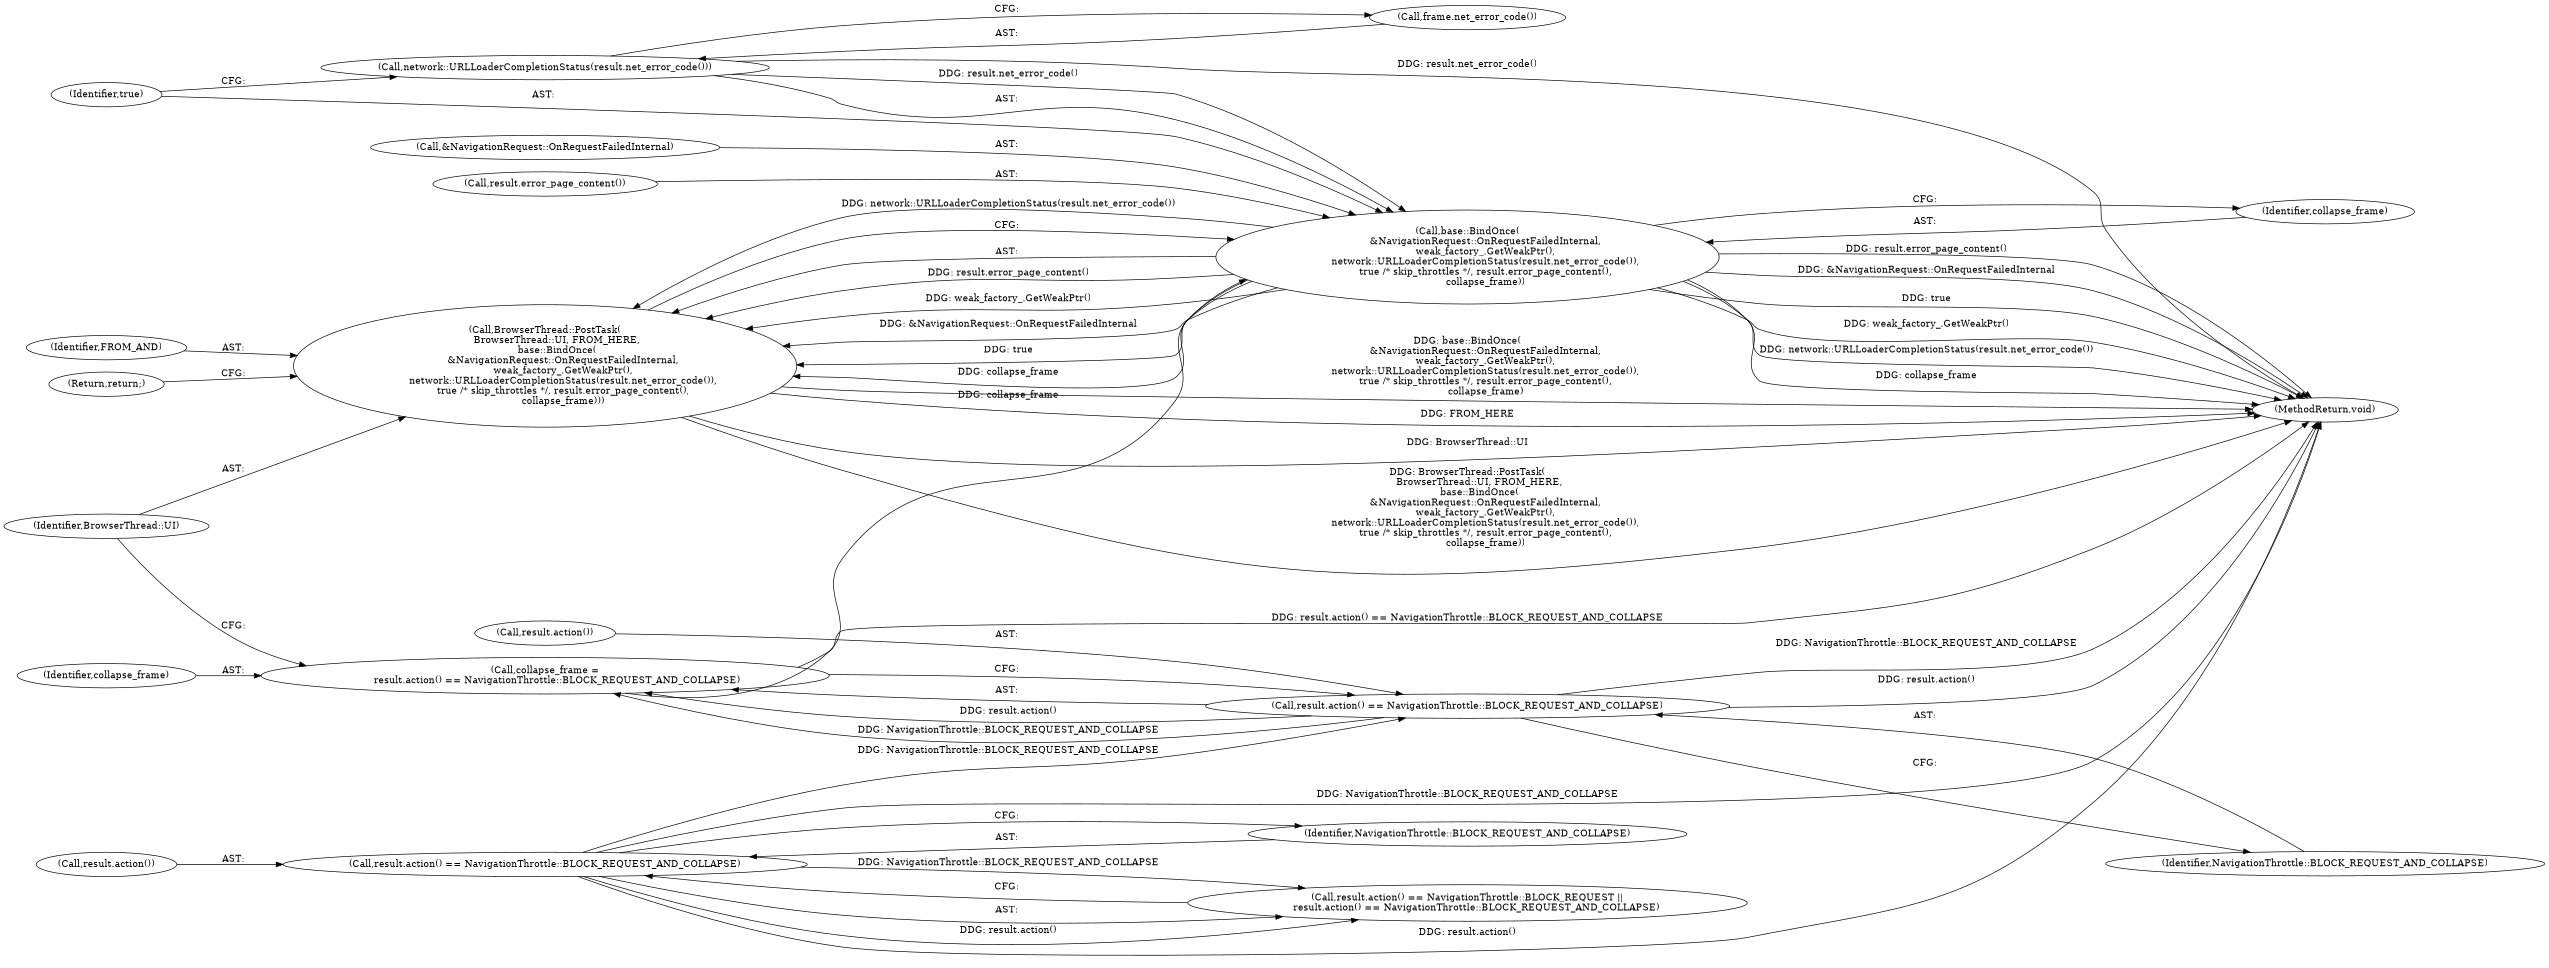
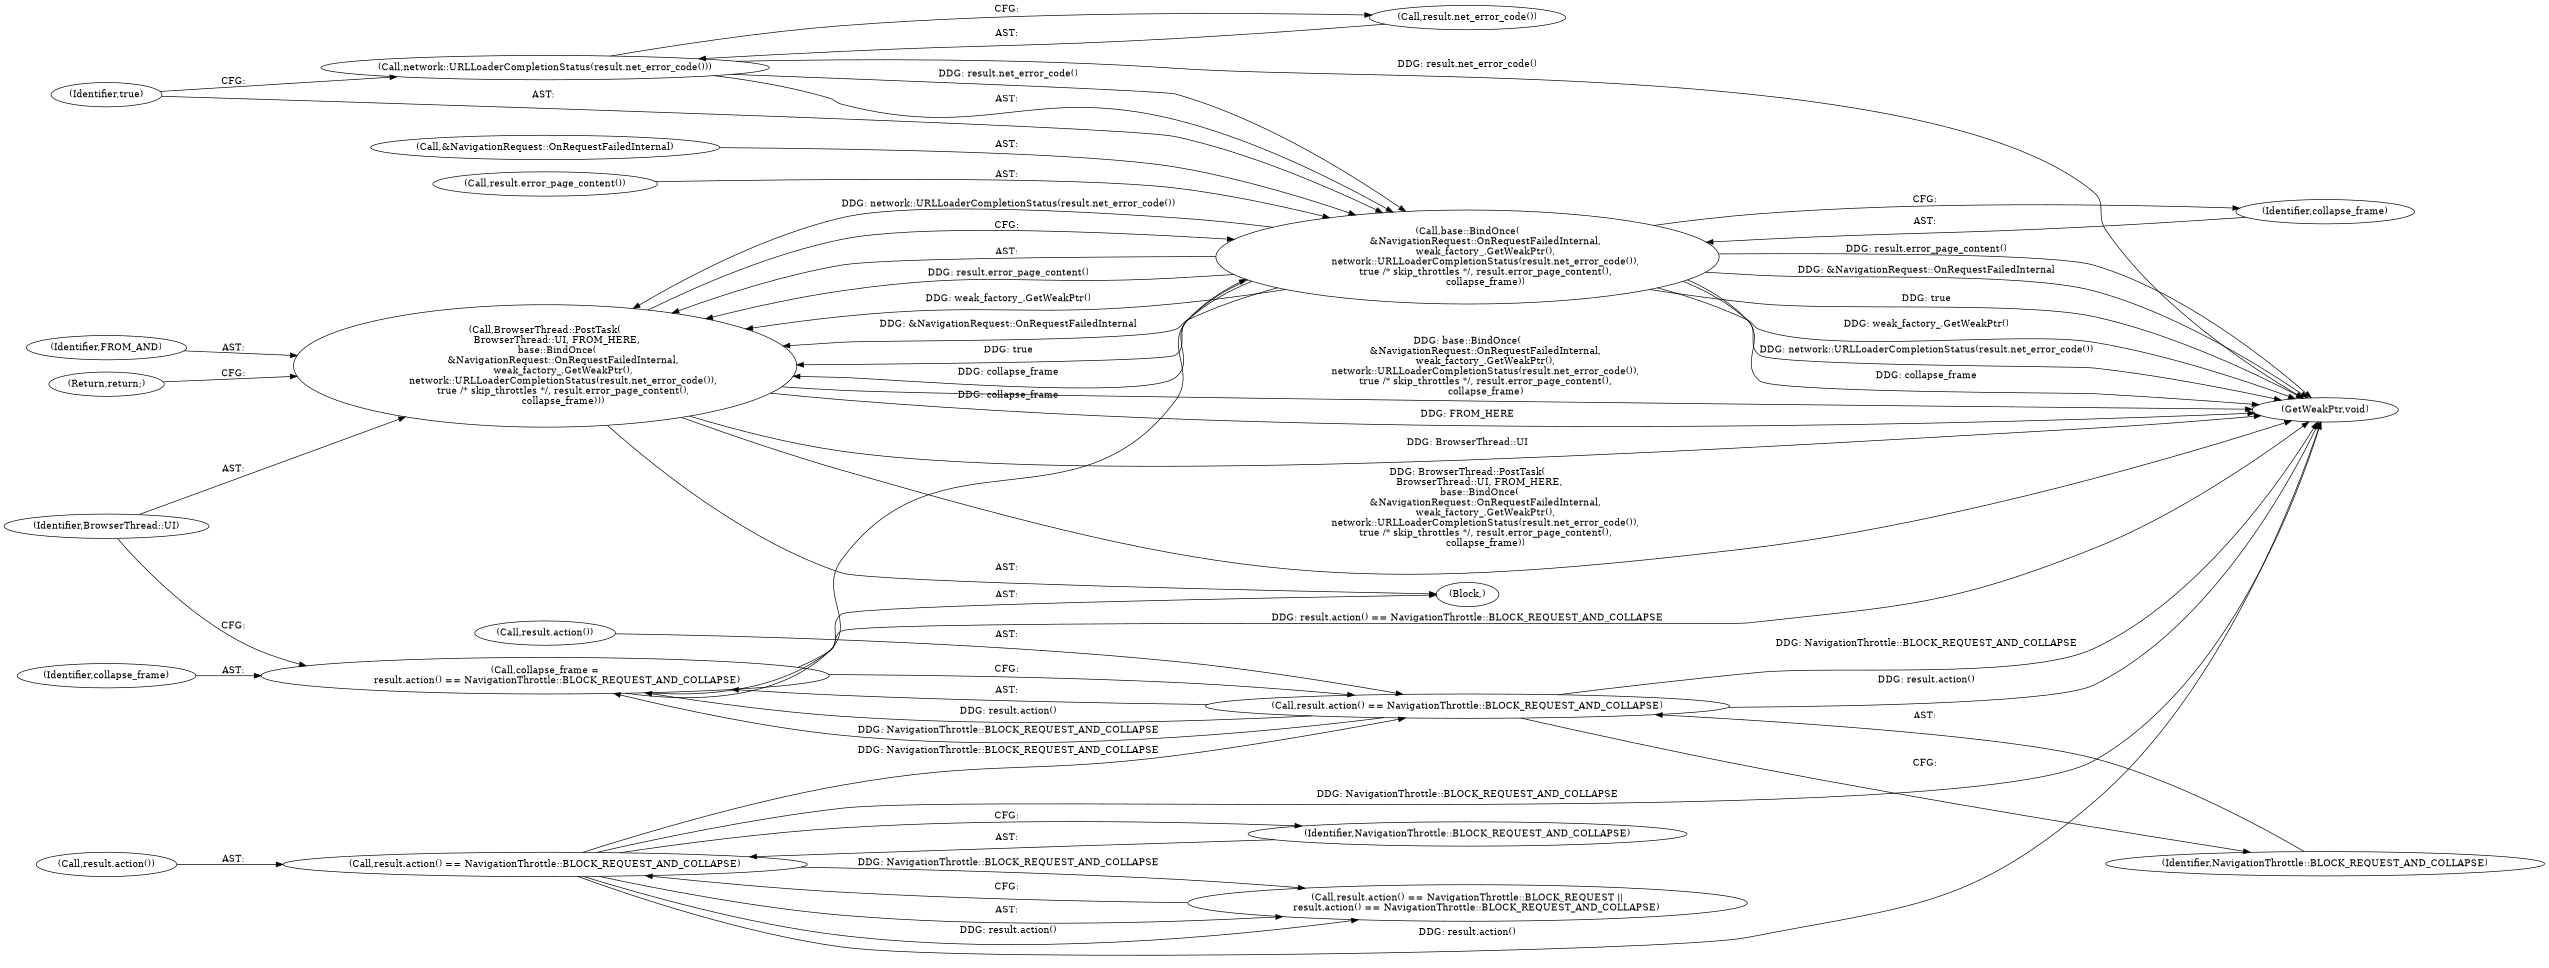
  digraph {
    rankdir=LR
    n1 [label="(Call,BrowserThread::PostTask(\n        BrowserThread::UI, FROM_HERE,\n        base::BindOnce(\n            &NavigationRequest::OnRequestFailedInternal,\n            weak_factory_.GetWeakPtr(),\n            network::URLLoaderCompletionStatus(result.net_error_code()),\n            true /* skip_throttles */, result.error_page_content(),\n            collapse_frame)))"]
    n2 [label="(Call,base::BindOnce(\n            &NavigationRequest::OnRequestFailedInternal,\n            weak_factory_.GetWeakPtr(),\n            network::URLLoaderCompletionStatus(result.net_error_code()),\n            true /* skip_throttles */, result.error_page_content(),\n            collapse_frame))"]
-   n3 [label="(MethodReturn,void)"]
+   n3 [label="(GetWeakPtr,void)"]
+   n4 [label="(Block,)"]
    n5 [label="(Identifier,collapse_frame)"]
    n6 [label="(Call,network::URLLoaderCompletionStatus(result.net_error_code()))"]
-   n7 [label="(Call,frame.net_error_code())"]
+   n7 [label="(Call,result.net_error_code())"]
    n8 [label="(Call,collapse_frame =\n        result.action() == NavigationThrottle::BLOCK_REQUEST_AND_COLLAPSE)"]
    n9 [label="(Call,result.action() == NavigationThrottle::BLOCK_REQUEST_AND_COLLAPSE)"]
    n10 [label="(Identifier,NavigationThrottle::BLOCK_REQUEST_AND_COLLAPSE)"]
    n11 [label="(Call,result.action() == NavigationThrottle::BLOCK_REQUEST_AND_COLLAPSE)"]
    n12 [label="(Identifier,NavigationThrottle::BLOCK_REQUEST_AND_COLLAPSE)"]
    n13 [label="(Call,result.action() == NavigationThrottle::BLOCK_REQUEST ||\n      result.action() == NavigationThrottle::BLOCK_REQUEST_AND_COLLAPSE)"]
    n14 [label="(Identifier,true)"]
    n15 [label="(Call,result.action())"]
    n16 [label="(Identifier,BrowserThread::UI)"]
    n17 [label="(Call,&NavigationRequest::OnRequestFailedInternal)"]
    n18 [label="(Identifier,FROM_AND)"]
    n19 [label="(Return,return;)"]
    n20 [label="(Call,result.action())"]
    n21 [label="(Call,result.error_page_content())"]
    n22 [label="(Identifier,collapse_frame)"]
    n1 -> n2 [label="CFG: "]
    n1 -> n3 [label="DDG: BrowserThread::PostTask(\n        BrowserThread::UI, FROM_HERE,\n        base::BindOnce(\n            &NavigationRequest::OnRequestFailedInternal,\n            weak_factory_.GetWeakPtr(),\n            network::URLLoaderCompletionStatus(result.net_error_code()),\n            true /* skip_throttles */, result.error_page_content(),\n            collapse_frame))"]
    n1 -> n3 [label="DDG: base::BindOnce(\n            &NavigationRequest::OnRequestFailedInternal,\n            weak_factory_.GetWeakPtr(),\n            network::URLLoaderCompletionStatus(result.net_error_code()),\n            true /* skip_throttles */, result.error_page_content(),\n            collapse_frame)"]
    n1 -> n3 [label="DDG: FROM_HERE"]
    n1 -> n3 [label="DDG: BrowserThread::UI"]
+   n1 -> n4 [label="AST: "]
    n2 -> n1 [label="AST: "]
    n2 -> n1 [label="DDG: result.error_page_content()"]
    n2 -> n1 [label="DDG: weak_factory_.GetWeakPtr()"]
    n2 -> n1 [label="DDG: &NavigationRequest::OnRequestFailedInternal"]
    n2 -> n1 [label="DDG: true"]
    n2 -> n1 [label="DDG: collapse_frame"]
    n2 -> n1 [label="DDG: network::URLLoaderCompletionStatus(result.net_error_code())"]
    n2 -> n3 [label="DDG: &NavigationRequest::OnRequestFailedInternal"]
    n2 -> n3 [label="DDG: true"]
    n2 -> n3 [label="DDG: weak_factory_.GetWeakPtr()"]
    n2 -> n3 [label="DDG: network::URLLoaderCompletionStatus(result.net_error_code())"]
    n2 -> n3 [label="DDG: collapse_frame"]
    n2 -> n3 [label="DDG: result.error_page_content()"]
    n2 -> n5 [label="CFG: "]
    n5 -> n2 [label="AST: "]
    n6 -> n2 [label="AST: "]
    n6 -> n2 [label="DDG: result.net_error_code()"]
    n6 -> n3 [label="DDG: result.net_error_code()"]
    n6 -> n7 [label="CFG: "]
    n7 -> n6 [label="AST: "]
    n8 -> n2 [label="DDG: collapse_frame"]
    n8 -> n3 [label="DDG: result.action() == NavigationThrottle::BLOCK_REQUEST_AND_COLLAPSE"]
+   n8 -> n4 [label="AST: "]
    n8 -> n9 [label="CFG: "]
    n9 -> n3 [label="DDG: NavigationThrottle::BLOCK_REQUEST_AND_COLLAPSE"]
    n9 -> n3 [label="DDG: result.action()"]
    n9 -> n8 [label="AST: "]
    n9 -> n8 [label="DDG: result.action()"]
    n9 -> n8 [label="DDG: NavigationThrottle::BLOCK_REQUEST_AND_COLLAPSE"]
    n9 -> n10 [label="CFG: "]
    n10 -> n9 [label="AST: "]
    n11 -> n3 [label="DDG: NavigationThrottle::BLOCK_REQUEST_AND_COLLAPSE"]
    n11 -> n3 [label="DDG: result.action()"]
    n11 -> n9 [label="DDG: NavigationThrottle::BLOCK_REQUEST_AND_COLLAPSE"]
    n11 -> n12 [label="CFG: "]
    n11 -> n13 [label="AST: "]
    n11 -> n13 [label="DDG: result.action()"]
    n11 -> n13 [label="DDG: NavigationThrottle::BLOCK_REQUEST_AND_COLLAPSE"]
    n12 -> n11 [label="AST: "]
    n13 -> n11 [label="CFG: "]
    n14 -> n2 [label="AST: "]
    n14 -> n6 [label="CFG: "]
    n15 -> n9 [label="AST: "]
    n16 -> n1 [label="AST: "]
    n16 -> n8 [label="CFG: "]
    n17 -> n2 [label="AST: "]
    n18 -> n1 [label="AST: "]
    n19 -> n1 [label="CFG: "]
    n20 -> n11 [label="AST: "]
    n21 -> n2 [label="AST: "]
    n22 -> n8 [label="AST: "]
  }
